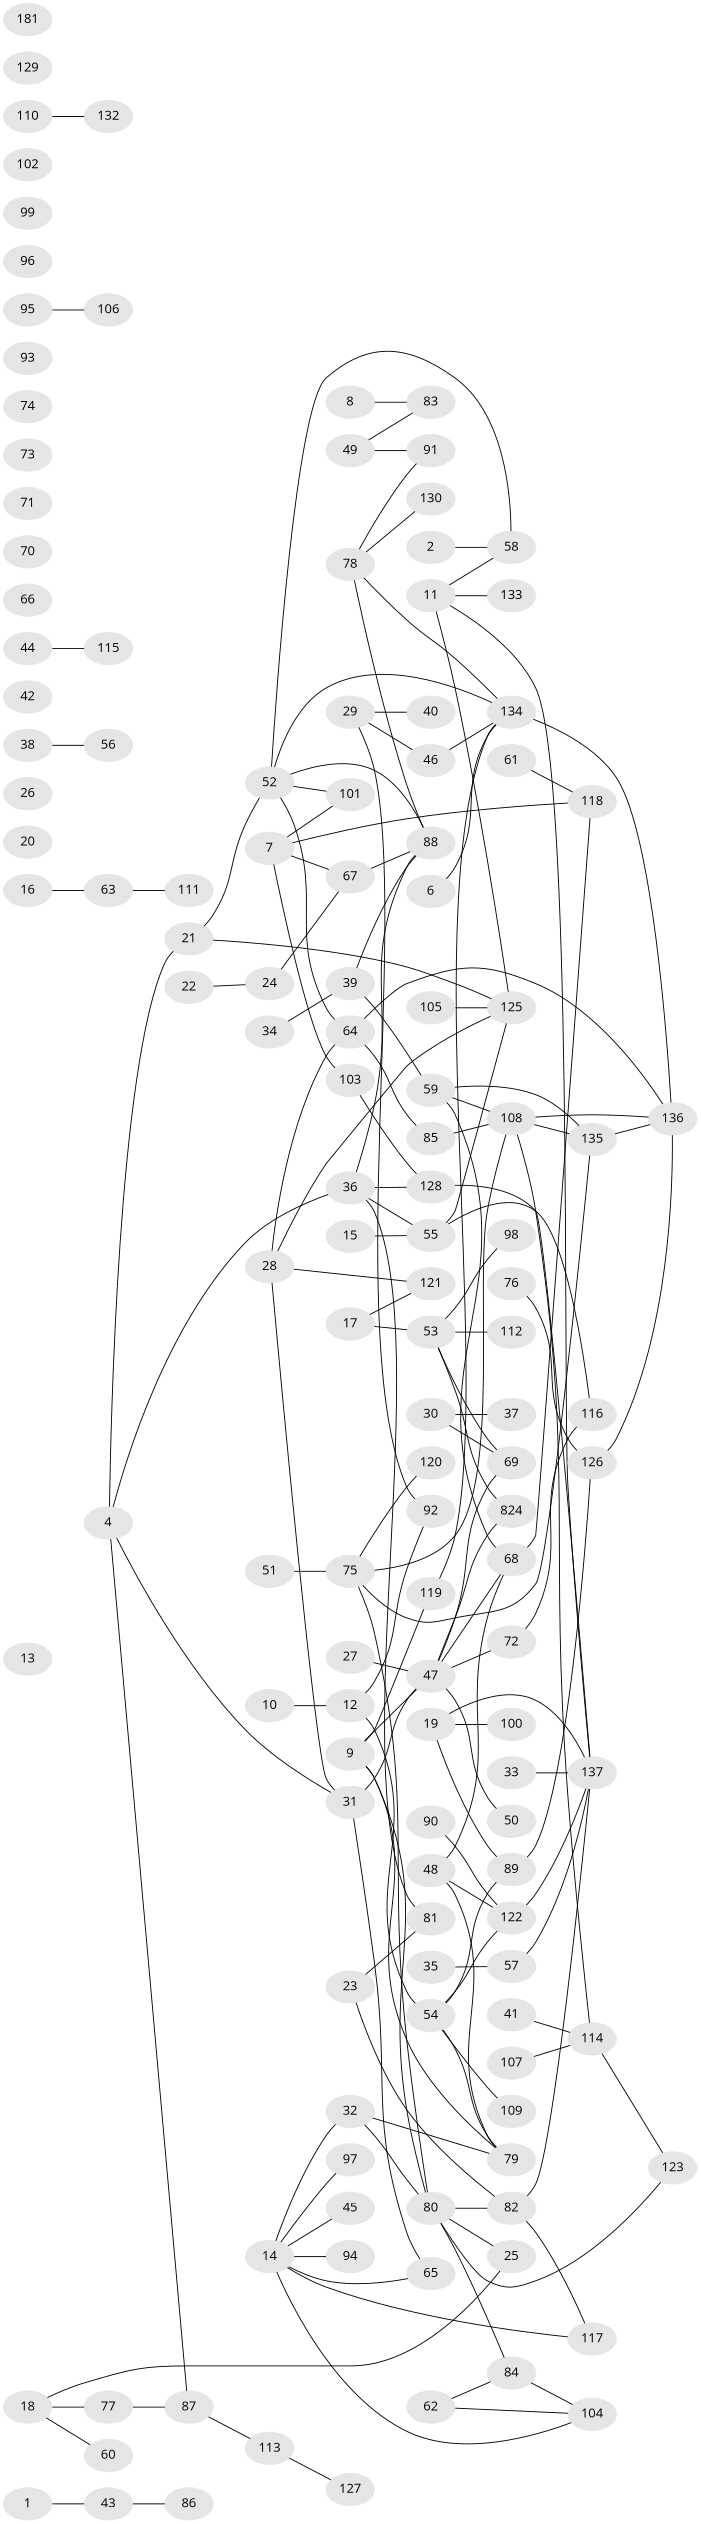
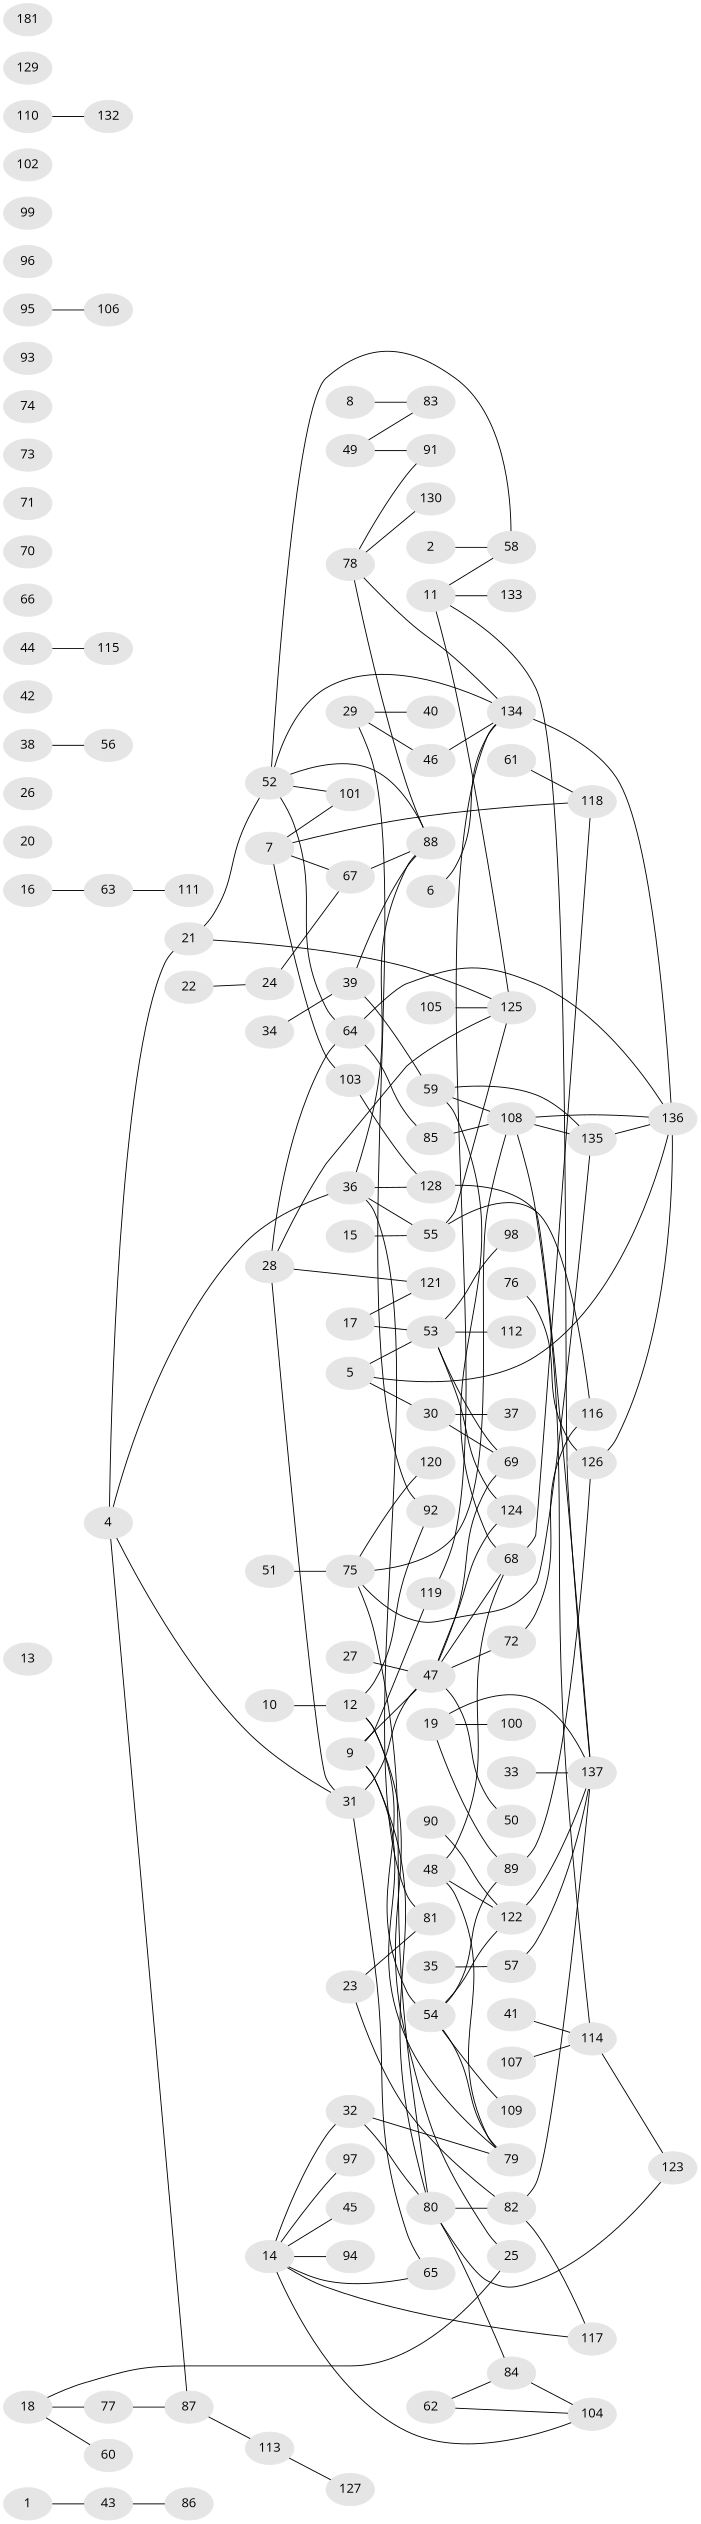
  graph {
    fontname="Open Sans"
    rankdir=LR
    node [color=gray90 fontname="Open Sans" style=filled]
    edge [fontname="Open Sans"]
    1
    43
    86
    2
    58
    4
    21
    31
    36
    87
    125
    52
    47
    65
    55
    81
    88
    128
    113
+   5
    30
    53
    136
    37
    69
-   124 [label=824]
+   124
    98
    112
    6
    134
    7
    67
    101
    103
    118
    8
    83
    9
    79
    80
    119
    50
    68
    72
    82
    84
    123
    10
    12
    25
    54
    92
    11
    133
    137
    89
    122
    109
    13
    14
    104
    32
    45
    94
    97
    117
    15
    116
    16
    63
    111
    17
    121
    18
    60
    77
    19
    100
    126
    20
    64
    22
    24
    23
    26
    27
    28
    85
    105
    29
    40
    46
    33
    34
    39
    59
    35
    57
    38
    56
    108
    135
    41
    114
    42
    44
    115
    48
    49
    91
    51
    75
    120
    61
    62
    66
    70
    71
    73
    74
    76
    78
    130
    127
    90
    93
    95
    106
    96
    99
    102
    107
    110
    132
    129
    n136 [label=181]
    1 -- 43
    43 -- 86
    2 -- 58
    4 -- 21
    4 -- 31
    4 -- 36
    4 -- 87
    21 -- 125
    21 -- 52
    31 -- 47
    31 -- 65
    36 -- 55
    36 -- 81
    36 -- 88
    36 -- 128
    87 -- 113
    52 -- 58
    52 -- 88
    52 -- 134
    52 -- 101
    52 -- 64
    47 -- 69
    47 -- 124
    47 -- 50
    47 -- 68
    47 -- 72
    55 -- 125
    55 -- 116
    128 -- 137
    113 -- 127
+   5 -- 30
+   5 -- 53
+   5 -- 136
    30 -- 37
    30 -- 69
    53 -- 69
    53 -- 124
    53 -- 98
    53 -- 112
    6 -- 134
    134 -- 136
    7 -- 67
    7 -- 101
    7 -- 103
    7 -- 118
    67 -- 88
    103 -- 128
    8 -- 83
    9 -- 47
    9 -- 79
    9 -- 80
    9 -- 119
    80 -- 82
    80 -- 84
    80 -- 123
    119 -- 134
    68 -- 118
    72 -- 116
    82 -- 137
    82 -- 117
    84 -- 104
    10 -- 12
-   80 -- 25
+   12 -- 25
    12 -- 54
    12 -- 92
    54 -- 79
    54 -- 89
    54 -- 122
    54 -- 109
    11 -- 58
    11 -- 125
    11 -- 133
    11 -- 137
    89 -- 126
    122 -- 137
    14 -- 65
    14 -- 104
    14 -- 32
    14 -- 45
    14 -- 94
    14 -- 97
    14 -- 117
    32 -- 79
    32 -- 80
    15 -- 55
    16 -- 63
    63 -- 111
    17 -- 53
    17 -- 121
    18 -- 25
    18 -- 60
    18 -- 77
    77 -- 87
    19 -- 137
    19 -- 89
    19 -- 100
    126 -- 136
    64 -- 136
    64 -- 85
    22 -- 24
    24 -- 67
    23 -- 81
    23 -- 82
    27 -- 47
    28 -- 31
    28 -- 125
    28 -- 121
    28 -- 64
    85 -- 108
    105 -- 125
    29 -- 92
    29 -- 40
    29 -- 46
    46 -- 134
    33 -- 137
    34 -- 39
    39 -- 88
    39 -- 59
    59 -- 68
    59 -- 108
    59 -- 135
    35 -- 57
    57 -- 137
    38 -- 56
    108 -- 136
    108 -- 135
    108 -- 114
    135 -- 136
    41 -- 114
    114 -- 123
    44 -- 115
    48 -- 79
    48 -- 68
    48 -- 122
    49 -- 83
    49 -- 91
    51 -- 75
    75 -- 80
    75 -- 108
    75 -- 135
    75 -- 120
    61 -- 118
    62 -- 84
    62 -- 104
    76 -- 126
    78 -- 88
    78 -- 134
    78 -- 91
    78 -- 130
    90 -- 122
    95 -- 106
    107 -- 114
    110 -- 132
  }
